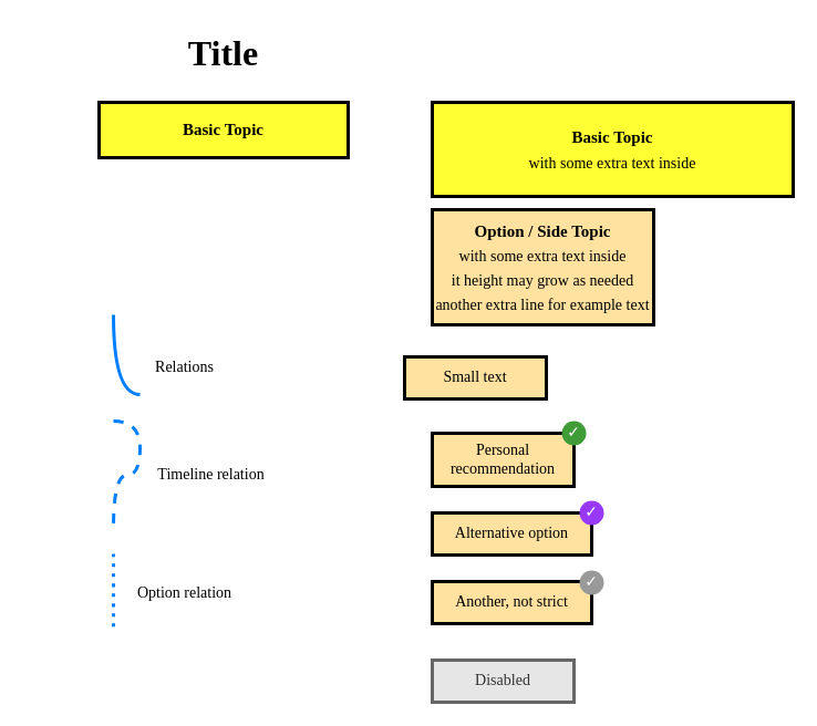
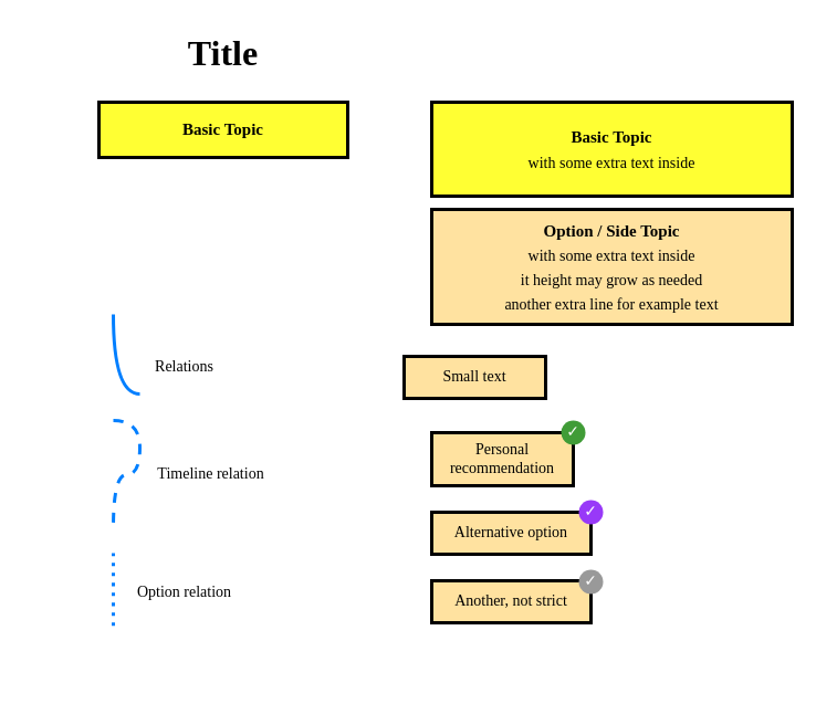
  <mxCell id="0" />
  <mxCell id="1" parent="0" />
  <mxCell id="2" value="&lt;span style=&quot;font-size: 14px&quot;&gt;Another, not strict&lt;br style=&quot;font-size: 14px&quot;&gt;&lt;/span&gt;" style="rounded=0;whiteSpace=wrap;html=1;fillColor=#ffe2a0;gradientColor=none;strokeWidth=3;shadow=0;perimeterSpacing=0;comic=0;fontFamily=Comic Sans MS;fontSize=14;fontStyle=0" vertex="1" parent="1"><mxGeometry x="390" y="525" width="144" height="38" as="geometry" /></mxCell>
  <mxCell id="3" value="&lt;span style=&quot;font-size: 14px&quot;&gt;Personal recommendation&lt;br style=&quot;font-size: 14px&quot;&gt;&lt;/span&gt;" style="rounded=0;whiteSpace=wrap;html=1;fillColor=#ffe2a0;gradientColor=none;strokeWidth=3;shadow=0;perimeterSpacing=0;comic=0;fontFamily=Comic Sans MS;fontSize=14;fontStyle=0" vertex="1" parent="1"><mxGeometry x="390" y="391" width="128" height="48" as="geometry" /></mxCell>
  <mxCell id="4" value="&lt;span style=&quot;font-size: 14px&quot;&gt;Alternative option&lt;br style=&quot;font-size: 14px&quot;&gt;&lt;/span&gt;" style="rounded=0;whiteSpace=wrap;html=1;fillColor=#ffe2a0;gradientColor=none;strokeWidth=3;shadow=0;perimeterSpacing=0;comic=0;fontFamily=Comic Sans MS;fontSize=14;fontStyle=0" vertex="1" parent="1"><mxGeometry x="390" y="463" width="144" height="38" as="geometry" /></mxCell>
  <mxCell id="5" value="&lt;font style=&quot;font-size: 15px&quot;&gt;Basic Topic&lt;/font&gt;" style="rounded=0;whiteSpace=wrap;html=1;fillColor=#FFFF33;gradientColor=none;strokeWidth=3;shadow=0;perimeterSpacing=0;comic=0;fontFamily=Comic Sans MS;fontSize=14;fontStyle=1" parent="1" vertex="1"><mxGeometry x="89" y="92" width="225" height="50" as="geometry" /></mxCell>
  <mxCell id="6" value="Title" style="text;html=1;align=center;verticalAlign=middle;whiteSpace=wrap;rounded=0;shadow=0;comic=1;fontFamily=Comic Sans MS;fontSize=32;fontStyle=1;fillColor=none;" parent="1" vertex="1"><mxGeometry x="20" y="20" width="363" height="56" as="geometry" /></mxCell>
  <mxCell id="7" value="Timeline relation" style="edgeStyle=orthogonalEdgeStyle;orthogonalLoop=1;jettySize=auto;html=1;exitX=0.5;exitY=1;exitDx=0;exitDy=0;endArrow=none;endFill=0;strokeColor=#007FFF;strokeWidth=3;fontFamily=Comic Sans MS;fontSize=14;curved=1;dashed=1;spacingLeft=128;" parent="1" edge="1"><mxGeometry relative="1" as="geometry"><mxPoint x="102" y="380" as="sourcePoint" /><mxPoint x="102" y="477" as="targetPoint" /><Array as="points"><mxPoint x="126" y="380" /><mxPoint x="126" y="429" /><mxPoint x="102" y="429" /></Array></mxGeometry></mxCell>
  <mxCell id="8" value="&lt;font style=&quot;font-size: 14px;&quot;&gt;Relations&lt;/font&gt;" style="edgeStyle=orthogonalEdgeStyle;orthogonalLoop=1;jettySize=auto;html=1;endArrow=none;endFill=0;strokeColor=#007FFF;strokeWidth=3;fontFamily=Comic Sans MS;fontSize=14;curved=1;targetPerimeterSpacing=0;labelBackgroundColor=none;spacingLeft=128;" parent="1" edge="1"><mxGeometry relative="1" as="geometry"><mxPoint x="102" y="284" as="sourcePoint" /><mxPoint x="125.98" y="356" as="targetPoint" /><Array as="points"><mxPoint x="101.98" y="284" /><mxPoint x="101.98" y="356" /></Array></mxGeometry></mxCell>
  <mxCell id="9" value="&lt;span style=&quot;line-height: 120%&quot;&gt;&lt;font style=&quot;font-size: 15px&quot;&gt;Basic Topic&lt;/font&gt;&lt;br&gt;&lt;div&gt;&lt;span style=&quot;font-size: 14px ; font-weight: normal ; line-height: 100%&quot;&gt;with some extra text inside&lt;/span&gt;&lt;/div&gt;&lt;/span&gt;" style="rounded=0;whiteSpace=wrap;html=1;fillColor=#FFFF33;gradientColor=none;strokeWidth=3;shadow=0;perimeterSpacing=0;comic=0;fontFamily=Comic Sans MS;fontSize=18;fontStyle=1;spacing=2;spacingTop=0;" parent="1" vertex="1"><mxGeometry x="390" y="92" width="326" height="85" as="geometry" /></mxCell>
- <mxCell id="10" value="&lt;span style=&quot;line-height: 120%&quot;&gt;&lt;font style=&quot;font-size: 15px&quot;&gt;Option / Side Topic&lt;/font&gt;&lt;br&gt;&lt;div&gt;&lt;span style=&quot;font-size: 14px ; font-weight: normal ; line-height: 100%&quot;&gt;with some extra text inside&lt;/span&gt;&lt;/div&gt;&lt;div&gt;&lt;span style=&quot;font-size: 14px ; font-weight: normal ; line-height: 100%&quot;&gt;it height may grow as needed&lt;/span&gt;&lt;/div&gt;&lt;div&gt;&lt;span style=&quot;font-size: 14px ; font-weight: normal ; line-height: 100%&quot;&gt;another extra line for example text&lt;/span&gt;&lt;/div&gt;&lt;/span&gt;" style="rounded=0;whiteSpace=wrap;html=1;fillColor=#FFE2A0;gradientColor=none;strokeWidth=3;shadow=0;perimeterSpacing=0;comic=0;fontFamily=Comic Sans MS;fontSize=18;fontStyle=1;spacing=2;spacingTop=0;" parent="1" vertex="1"><mxGeometry x="390" y="189" width="200" height="104" as="geometry" /></mxCell>
+ <mxCell id="10" value="&lt;span style=&quot;line-height: 120%&quot;&gt;&lt;font style=&quot;font-size: 15px&quot;&gt;Option / Side Topic&lt;/font&gt;&lt;br&gt;&lt;div&gt;&lt;span style=&quot;font-size: 14px ; font-weight: normal ; line-height: 100%&quot;&gt;with some extra text inside&lt;/span&gt;&lt;/div&gt;&lt;div&gt;&lt;span style=&quot;font-size: 14px ; font-weight: normal ; line-height: 100%&quot;&gt;it height may grow as needed&lt;/span&gt;&lt;/div&gt;&lt;div&gt;&lt;span style=&quot;font-size: 14px ; font-weight: normal ; line-height: 100%&quot;&gt;another extra line for example text&lt;/span&gt;&lt;/div&gt;&lt;/span&gt;" style="rounded=0;whiteSpace=wrap;html=1;fillColor=#FFE2A0;gradientColor=none;strokeWidth=3;shadow=0;perimeterSpacing=0;comic=0;fontFamily=Comic Sans MS;fontSize=18;fontStyle=1;spacing=2;spacingTop=0;" parent="1" vertex="1"><mxGeometry x="390" y="189" width="326" height="104" as="geometry" /></mxCell>
  <mxCell id="11" value="&lt;span style=&quot;font-size: 14px;&quot;&gt;Small text&lt;br style=&quot;font-size: 14px;&quot;&gt;&lt;/span&gt;" style="rounded=0;whiteSpace=wrap;html=1;fillColor=#ffe2a0;gradientColor=none;strokeWidth=3;shadow=0;perimeterSpacing=0;comic=0;fontFamily=Comic Sans MS;fontSize=14;fontStyle=0" parent="1" vertex="1"><mxGeometry x="365" y="322" width="128" height="38" as="geometry" /></mxCell>
- <mxCell id="12" value="&lt;span style=&quot;font-size: 14px;&quot;&gt;Disabled&lt;br style=&quot;font-size: 14px;&quot;&gt;&lt;/span&gt;" style="rounded=0;whiteSpace=wrap;html=1;fillColor=#E6E6E6;strokeWidth=3;shadow=0;perimeterSpacing=0;comic=0;fontFamily=Comic Sans MS;fontSize=14;fontStyle=0;strokeColor=#666666;fontColor=#333333;" parent="1" vertex="1"><mxGeometry x="390" y="596" width="128" height="38" as="geometry" /></mxCell>
  <mxCell id="13" value="✓" style="ellipse;aspect=fixed;rounded=1;shadow=0;glass=0;comic=0;labelBackgroundColor=none;strokeColor=none;strokeWidth=1;fillColor=#409C37;gradientColor=none;fontFamily=Comic Sans MS;fontSize=14;fontColor=#FFFFFF;spacing=2;align=center;html=1;whiteSpace=wrap;" vertex="1" parent="1"><mxGeometry x="507" y="380" width="22" height="22" as="geometry" /></mxCell>
  <mxCell id="14" value="✓" style="ellipse;aspect=fixed;rounded=1;shadow=0;glass=0;comic=0;labelBackgroundColor=none;strokeColor=none;strokeWidth=1;fillColor=#9839F8;gradientColor=none;fontFamily=Comic Sans MS;fontSize=14;fontColor=#FFFFFF;spacing=2;align=center;html=1;whiteSpace=wrap;" vertex="1" parent="1"><mxGeometry x="523" y="452" width="22" height="22" as="geometry" /></mxCell>
  <mxCell id="15" value="✓" style="ellipse;aspect=fixed;rounded=1;shadow=0;glass=0;comic=0;labelBackgroundColor=none;strokeColor=none;strokeWidth=1;fillColor=#999999;gradientColor=none;fontFamily=Comic Sans MS;fontSize=14;fontColor=#FFFFFF;spacing=2;align=center;html=1;whiteSpace=wrap;" vertex="1" parent="1"><mxGeometry x="523" y="515" width="22" height="22" as="geometry" /></mxCell>
  <mxCell id="16" value="Option relation" style="edgeStyle=orthogonalEdgeStyle;orthogonalLoop=1;jettySize=auto;html=1;endArrow=none;endFill=0;strokeColor=#007FFF;strokeWidth=3;fontFamily=Comic Sans MS;fontSize=14;curved=1;dashed=1;spacingLeft=128;dashPattern=1 2;" edge="1" parent="1"><mxGeometry relative="1" as="geometry"><mxPoint x="102" y="500" as="sourcePoint" /><mxPoint x="102" y="572" as="targetPoint" /><Array as="points"><mxPoint x="102" y="524" /><mxPoint x="102" y="524" /></Array></mxGeometry></mxCell>
